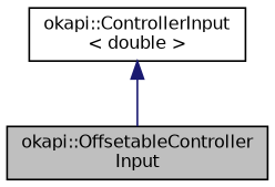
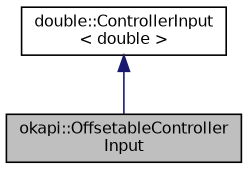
  digraph {
    node [color=black fontname=Helvetica fontsize=10 shape=record style=filled]
    n1 [fillcolor=grey75 fontcolor=black height=0.2 label="okapi::OffsetableController\lInput" width=0.4]
-   n2 [fillcolor=white height=0.2 label="okapi::ControllerInput\l\< double \>" width=0.4]
+   n2 [fillcolor=white height=0.2 label="double::ControllerInput\l\< double \>" width=0.4]
    n2 -> n1 [color=midnightblue dir=back fontname=Helvetica fontsize=10 labelfontname=Helvetica labelfontsize=10 style=solid]
  }
